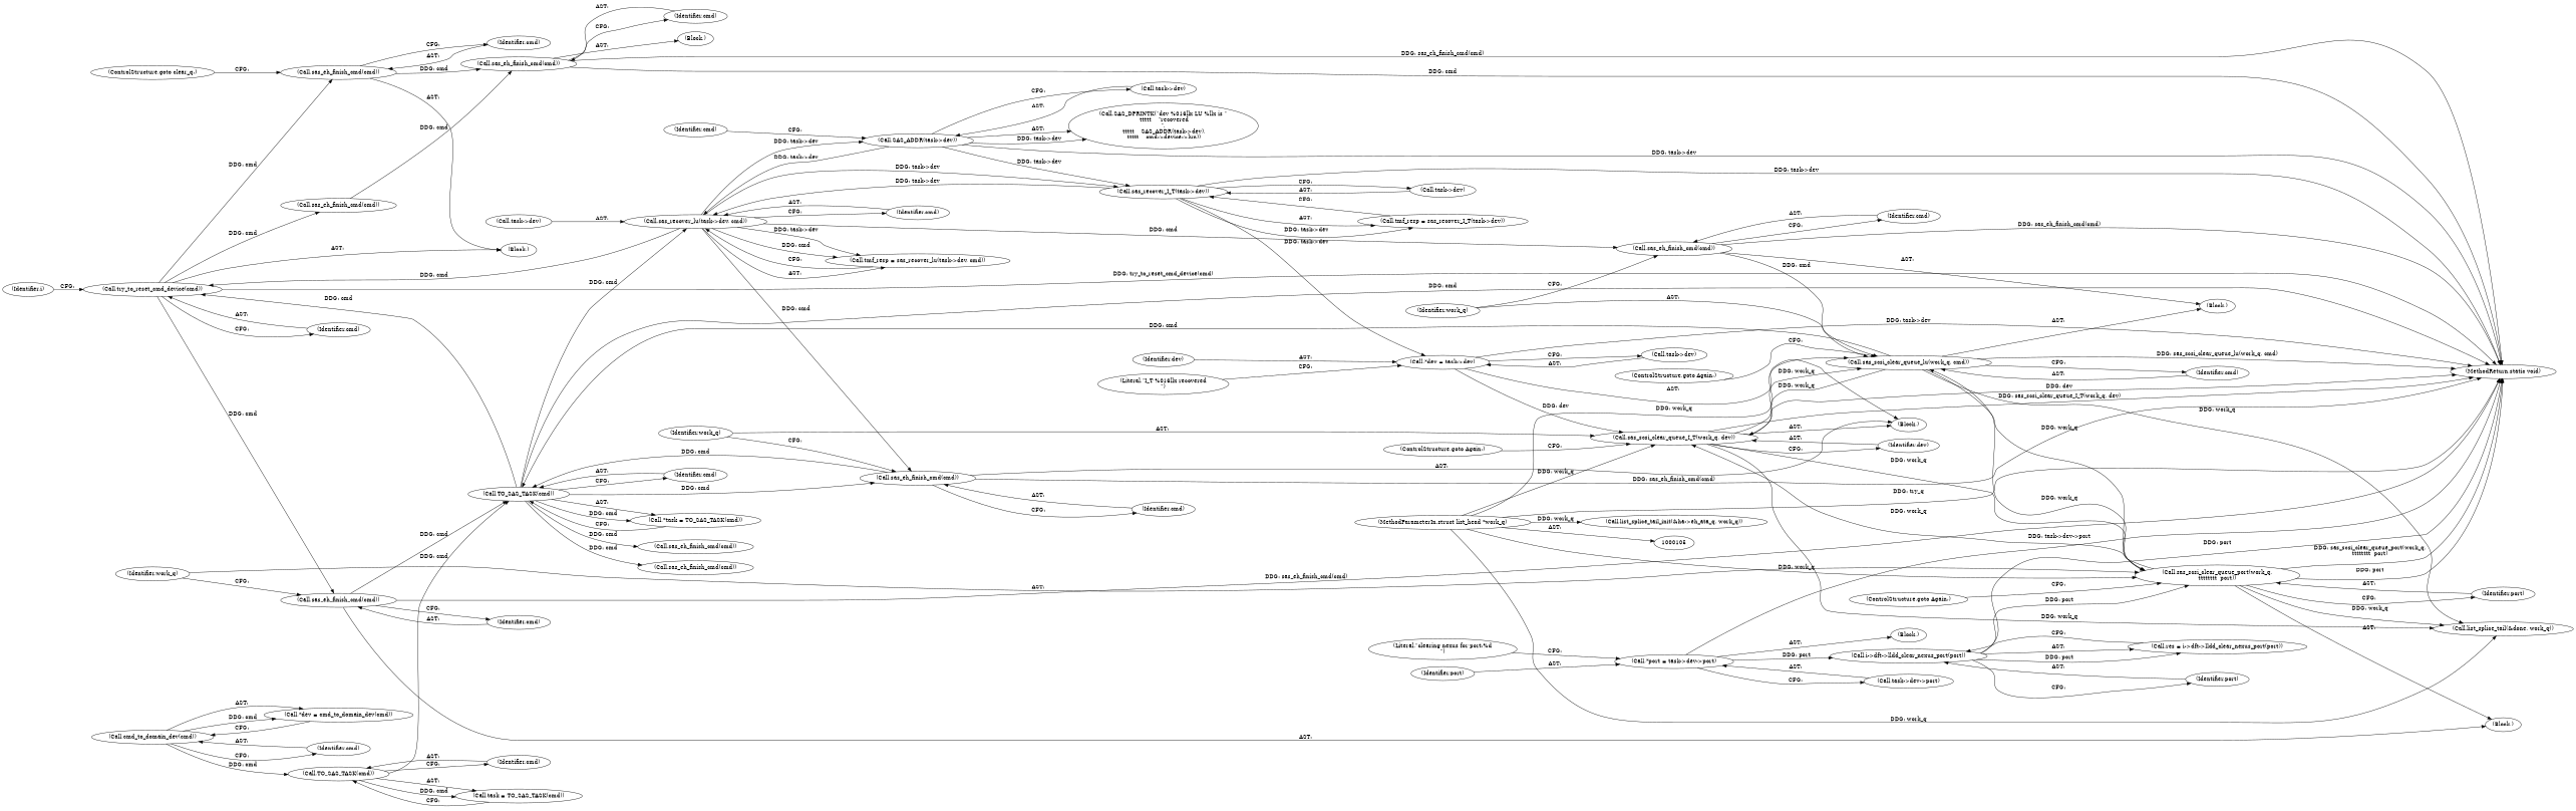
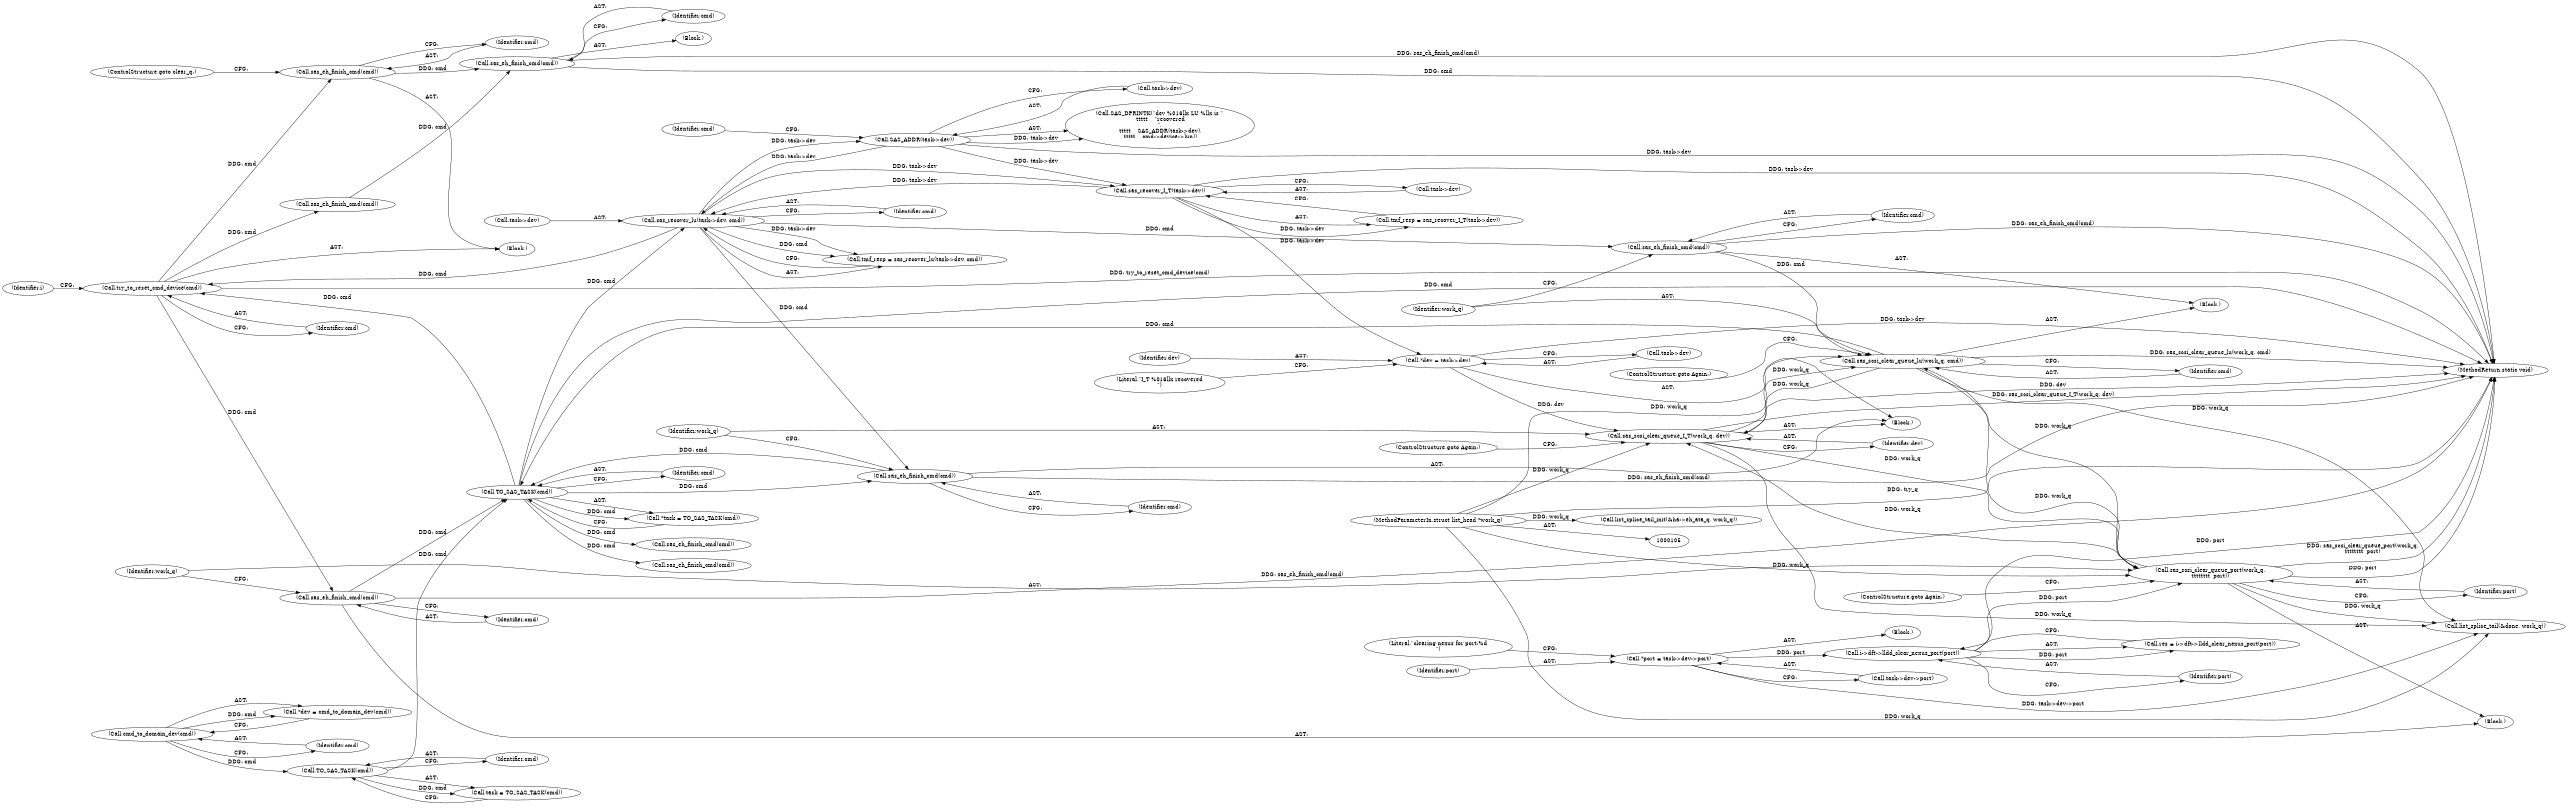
  digraph {
    rankdir=LR
    n1 [label="(Call,sas_eh_finish_cmd(cmd))"]
    n2 [label="(Call,sas_eh_finish_cmd(cmd))"]
    n3 [label="(Identifier,cmd)"]
    n4 [label="(Block,)"]
    n5 [label="(MethodReturn,static void)"]
    n6 [label="(Identifier,cmd)"]
    n7 [label="(Block,)"]
    n8 [label="(Call,try_to_reset_cmd_device(cmd))"]
    n9 [label="(Call,sas_eh_finish_cmd(cmd))"]
    n10 [label="(Identifier,cmd)"]
    n11 [label="(Call,sas_eh_finish_cmd(cmd))"]
    n12 [label="(Call,TO_SAS_TASK(cmd))"]
    n13 [label="(Identifier,cmd)"]
    n14 [label="(Block,)"]
    n15 [label="(Call,sas_eh_finish_cmd(cmd))"]
    n16 [label="(Call,sas_recover_lu(task->dev, cmd))"]
    n17 [label="(Identifier,cmd)"]
    n18 [label="(Call,*task = TO_SAS_TASK(cmd))"]
    n19 [label="(Call,sas_eh_finish_cmd(cmd))"]
    n20 [label="(Call,sas_eh_finish_cmd(cmd))"]
    n21 [label="(Identifier,cmd)"]
    n22 [label="(Block,)"]
    n23 [label="(Call,SAS_ADDR(task->dev))"]
    n24 [label="(Call,sas_recover_I_T(task->dev))"]
    n25 [label="(Call,sas_eh_finish_cmd(cmd))"]
    n26 [label="(Call,tmf_resp = sas_recover_lu(task->dev, cmd))"]
    n27 [label="(Identifier,cmd)"]
    n28 [label="(Call,TO_SAS_TASK(cmd))"]
    n29 [label="(Identifier,cmd)"]
    n30 [label="(Call,task = TO_SAS_TASK(cmd))"]
    n31 [label="(Call,cmd_to_domain_dev(cmd))"]
    n32 [label="(Identifier,cmd)"]
    n33 [label="(Call,*dev = cmd_to_domain_dev(cmd))"]
    n34 [label="(Call,task->dev)"]
    n35 [label="(Call,SAS_DPRINTK(\"dev %016llx LU %llx is \"\n \t\t\t\t\t    \"recovered\n\",\n \t\t\t\t\t    SAS_ADDR(task->dev),\n \t\t\t\t\t    cmd->device->lun))"]
    n36 [label="(Call,*dev = task->dev)"]
    n37 [label="(Call,tmf_resp = sas_recover_I_T(task->dev))"]
    n38 [label="(Call,task->dev)"]
    n39 [label="(Call,sas_scsi_clear_queue_lu(work_q, cmd))"]
    n40 [label="(Block,)"]
    n41 [label="(Identifier,cmd)"]
    n42 [label="(Call,sas_scsi_clear_queue_I_T(work_q, dev))"]
    n43 [label="(Call,task->dev)"]
    n44 [label="(Call,sas_scsi_clear_queue_port(work_q,\n\t\t\t\t\t\t\t\t  port))"]
    n45 [label="(Identifier,cmd)"]
    n46 [label="(Call,list_splice_tail(&done, work_q))"]
    n47 [label="(Identifier,port)"]
    n48 [label="(Identifier,dev)"]
    n49 [label="(MethodParameterIn,struct list_head *work_q)"]
    n50 [label="(Call,list_splice_tail_init(&ha->eh_ata_q, work_q))"]
    1000105
    n52 [label="(Call,i->dft->lldd_clear_nexus_port(port))"]
    n53 [label="(Identifier,port)"]
    n54 [label="(Call,res = i->dft->lldd_clear_nexus_port(port))"]
    n55 [label="(Call,*port = task->dev->port)"]
    n56 [label="(Call,task->dev->port)"]
    n57 [label="(Block,)"]
    n58 [label="(Identifier,work_q)"]
    n59 [label="(Call,task->dev)"]
    n60 [label="(Identifier,cmd)"]
    n61 [label="(Identifier,work_q)"]
    n62 [label="(Literal,\"clearing nexus for port:%d\n\")"]
    n63 [label="(ControlStructure,goto Again;)"]
    n64 [label="(ControlStructure,goto Again;)"]
    n65 [label="(ControlStructure,goto Again;)"]
    n66 [label="(Identifier,port)"]
    n67 [label="(Literal,\"I_T %016llx recovered\n\")"]
    n68 [label="(ControlStructure,goto clear_q;)"]
    n69 [label="(Identifier,i)"]
    n70 [label="(Identifier,dev)"]
    n71 [label="(Identifier,work_q)"]
    n1 -> n2 [label="DDG: cmd"]
    n1 -> n3 [label="CFG: "]
    n1 -> n4 [label="AST: "]
    n2 -> n5 [label="DDG: sas_eh_finish_cmd(cmd)"]
    n2 -> n5 [label="DDG: cmd"]
    n2 -> n6 [label="CFG: "]
    n2 -> n7 [label="AST: "]
    n3 -> n1 [label="AST: "]
    n6 -> n2 [label="AST: "]
    n8 -> n1 [label="DDG: cmd"]
    n8 -> n4 [label="AST: "]
    n8 -> n5 [label="DDG: try_to_reset_cmd_device(cmd)"]
    n8 -> n9 [label="DDG: cmd"]
    n8 -> n10 [label="CFG: "]
    n8 -> n11 [label="DDG: cmd"]
    n9 -> n5 [label="DDG: sas_eh_finish_cmd(cmd)"]
    n9 -> n12 [label="DDG: cmd"]
    n9 -> n13 [label="CFG: "]
    n9 -> n14 [label="AST: "]
    n10 -> n8 [label="AST: "]
    n11 -> n2 [label="DDG: cmd"]
    n12 -> n5 [label="DDG: cmd"]
    n12 -> n8 [label="DDG: cmd"]
    n12 -> n15 [label="DDG: cmd"]
    n12 -> n16 [label="DDG: cmd"]
    n12 -> n17 [label="CFG: "]
    n12 -> n18 [label="AST: "]
    n12 -> n18 [label="DDG: cmd"]
    n12 -> n19 [label="DDG: cmd"]
    n12 -> n20 [label="DDG: cmd"]
    n13 -> n9 [label="AST: "]
    n15 -> n5 [label="DDG: sas_eh_finish_cmd(cmd)"]
    n15 -> n12 [label="DDG: cmd"]
    n15 -> n21 [label="CFG: "]
    n15 -> n22 [label="AST: "]
    n16 -> n8 [label="DDG: cmd"]
    n16 -> n15 [label="DDG: cmd"]
    n16 -> n23 [label="DDG: task->dev"]
    n16 -> n24 [label="DDG: task->dev"]
    n16 -> n25 [label="DDG: cmd"]
    n16 -> n26 [label="AST: "]
    n16 -> n26 [label="DDG: task->dev"]
    n16 -> n26 [label="DDG: cmd"]
    n16 -> n27 [label="CFG: "]
    n17 -> n12 [label="AST: "]
    n18 -> n12 [label="CFG: "]
    n21 -> n15 [label="AST: "]
    n23 -> n5 [label="DDG: task->dev"]
    n23 -> n16 [label="DDG: task->dev"]
    n23 -> n24 [label="DDG: task->dev"]
    n23 -> n34 [label="CFG: "]
    n23 -> n35 [label="AST: "]
    n23 -> n35 [label="DDG: task->dev"]
    n24 -> n5 [label="DDG: task->dev"]
    n24 -> n16 [label="DDG: task->dev"]
    n24 -> n36 [label="DDG: task->dev"]
    n24 -> n37 [label="AST: "]
    n24 -> n37 [label="DDG: task->dev"]
    n24 -> n38 [label="CFG: "]
    n25 -> n5 [label="DDG: sas_eh_finish_cmd(cmd)"]
    n25 -> n39 [label="DDG: cmd"]
    n25 -> n40 [label="AST: "]
    n25 -> n41 [label="CFG: "]
    n26 -> n16 [label="CFG: "]
    n27 -> n16 [label="AST: "]
    n28 -> n12 [label="DDG: cmd"]
    n28 -> n29 [label="CFG: "]
    n28 -> n30 [label="AST: "]
    n28 -> n30 [label="DDG: cmd"]
    n29 -> n28 [label="AST: "]
    n30 -> n28 [label="CFG: "]
    n31 -> n28 [label="DDG: cmd"]
    n31 -> n32 [label="CFG: "]
    n31 -> n33 [label="AST: "]
    n31 -> n33 [label="DDG: cmd"]
    n32 -> n31 [label="AST: "]
    n33 -> n31 [label="CFG: "]
    n34 -> n23 [label="AST: "]
    n36 -> n5 [label="DDG: task->dev"]
    n36 -> n22 [label="AST: "]
    n36 -> n42 [label="DDG: dev"]
    n36 -> n43 [label="CFG: "]
    n37 -> n24 [label="CFG: "]
    n38 -> n24 [label="AST: "]
    n39 -> n5 [label="DDG: sas_scsi_clear_queue_lu(work_q, cmd)"]
    n39 -> n12 [label="DDG: cmd"]
    n39 -> n40 [label="AST: "]
    n39 -> n42 [label="DDG: work_q"]
    n39 -> n44 [label="DDG: work_q"]
    n39 -> n45 [label="CFG: "]
    n39 -> n46 [label="DDG: work_q"]
    n41 -> n25 [label="AST: "]
    n42 -> n5 [label="DDG: dev"]
    n42 -> n5 [label="DDG: sas_scsi_clear_queue_I_T(work_q, dev)"]
    n42 -> n22 [label="AST: "]
    n42 -> n39 [label="DDG: work_q"]
    n42 -> n44 [label="DDG: work_q"]
    n42 -> n46 [label="DDG: work_q"]
    n42 -> n48 [label="CFG: "]
    n43 -> n36 [label="AST: "]
    n44 -> n5 [label="DDG: sas_scsi_clear_queue_port(work_q,\n\t\t\t\t\t\t\t\t  port)"]
    n44 -> n5 [label="DDG: port"]
    n44 -> n14 [label="AST: "]
    n44 -> n39 [label="DDG: work_q"]
    n44 -> n42 [label="DDG: work_q"]
    n44 -> n46 [label="DDG: work_q"]
    n44 -> n47 [label="CFG: "]
    n45 -> n39 [label="AST: "]
    n47 -> n44 [label="AST: "]
    n48 -> n42 [label="AST: "]
    n49 -> n5 [label="DDG: try_q"]
    n49 -> n39 [label="DDG: work_q"]
    n49 -> n42 [label="DDG: work_q"]
    n49 -> n44 [label="DDG: work_q"]
    n49 -> n46 [label="DDG: work_q"]
    n49 -> n50 [label="DDG: work_q"]
    n49 -> 1000105 [label="AST: "]
    n52 -> n5 [label="DDG: port"]
    n52 -> n44 [label="DDG: port"]
    n52 -> n53 [label="CFG: "]
    n52 -> n54 [label="AST: "]
    n52 -> n54 [label="DDG: port"]
    n53 -> n52 [label="AST: "]
    n54 -> n52 [label="CFG: "]
-   n55 -> n5 [label="DDG: task->dev->port"]
+   n55 -> n46 [label="DDG: task->dev->port"]
    n55 -> n52 [label="DDG: port"]
    n55 -> n56 [label="CFG: "]
    n55 -> n57 [label="AST: "]
    n56 -> n55 [label="AST: "]
    n58 -> n9 [label="CFG: "]
    n58 -> n44 [label="AST: "]
    n59 -> n16 [label="AST: "]
    n60 -> n23 [label="CFG: "]
    n61 -> n15 [label="CFG: "]
    n61 -> n42 [label="AST: "]
    n62 -> n55 [label="CFG: "]
    n63 -> n42 [label="CFG: "]
    n64 -> n39 [label="CFG: "]
    n65 -> n44 [label="CFG: "]
    n66 -> n55 [label="AST: "]
    n67 -> n36 [label="CFG: "]
    n68 -> n1 [label="CFG: "]
    n69 -> n8 [label="CFG: "]
    n70 -> n36 [label="AST: "]
    n71 -> n25 [label="CFG: "]
    n71 -> n39 [label="AST: "]
  }
